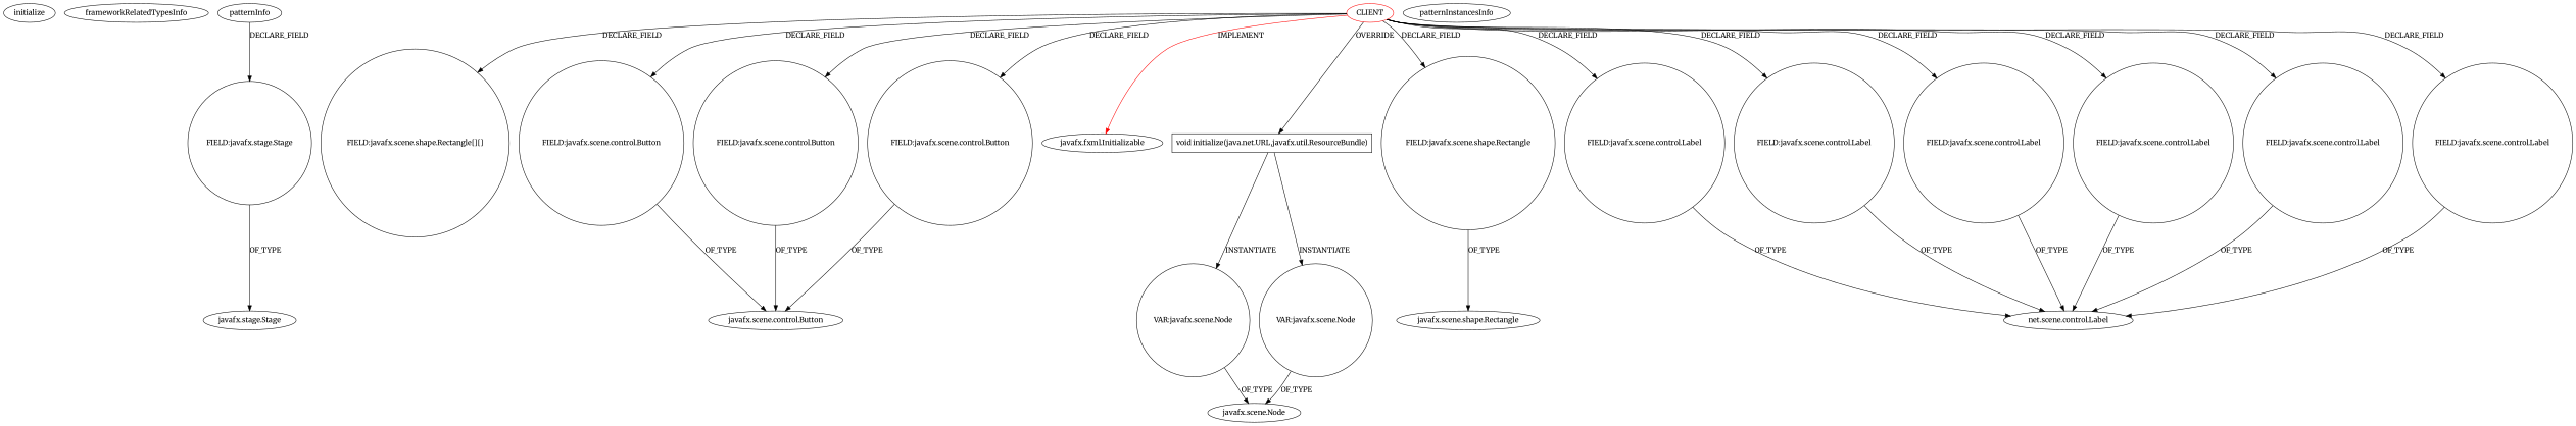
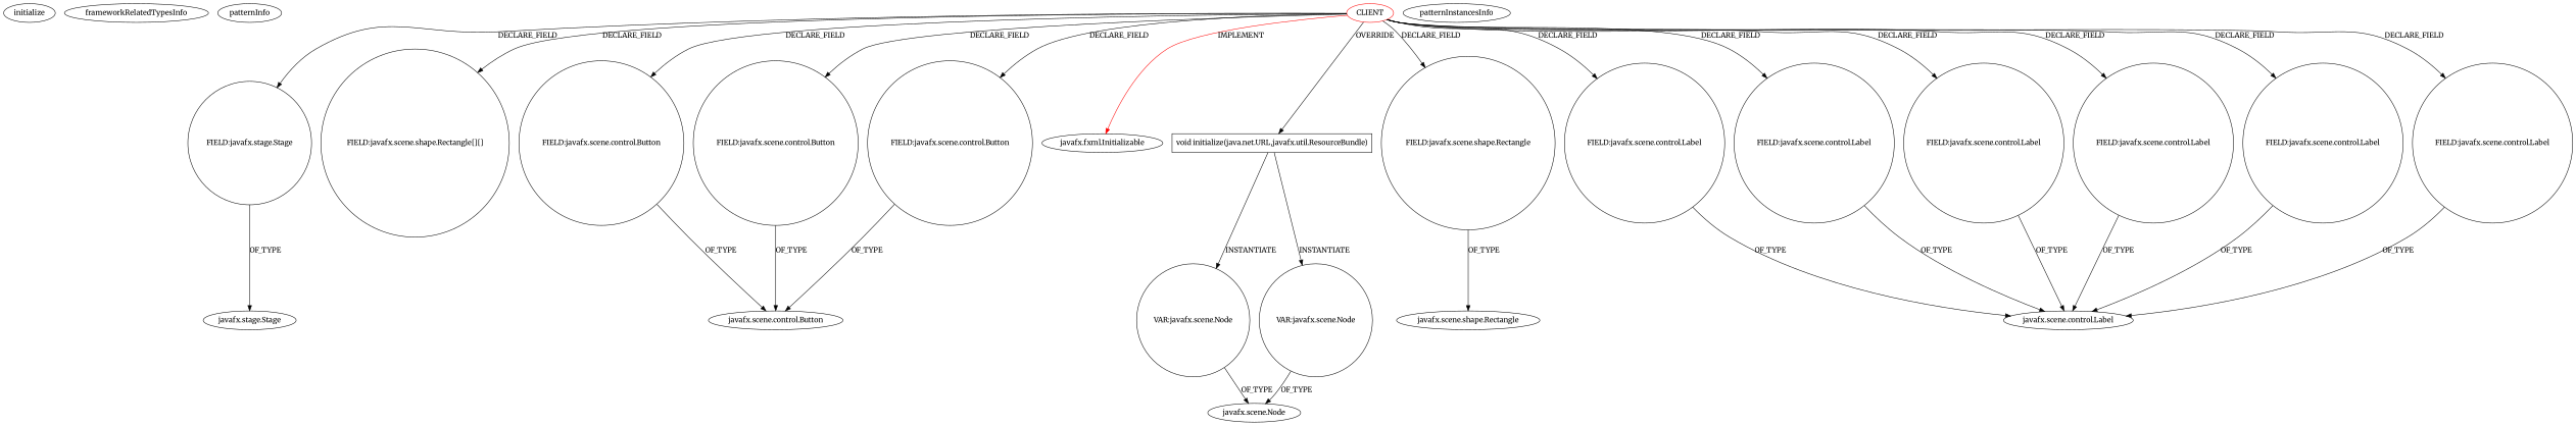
  digraph {
    fontname=Merriweather
    node [fontname=Merriweather isFrameworkType=false shape=circle vertexType=FIELD_DECLARATION]
    edge [fontname=Merriweather]
    n1 [category=pattern graphId=3410 isAnonymous=false label=initialize possibleRelation=false isFrameworkType="" shape="" vertexType=""]
    frameworkRelatedTypesInfo [0="javafx.fxml.Initializable" isFrameworkType="" shape="" vertexType=""]
    patternInfo [frequency=2.0 patternRootClient=0 isFrameworkType="" shape="" vertexType=""]
    patternInstancesInfo [0="RUAN0007-FastestPathSimulator~/RUAN0007-FastestPathSimulator/FastestPathSimulator-master/FastPathSimulator/src/application/FastestPathSimulatorController.java~FastestPathSimulatorController~1116" 1="walker-clint-AIProj3~/walker-clint-AIProj3/AIProj3-master/src/application/GameBoardController.java~GameBoardController~4712" isFrameworkType="" shape="" vertexType=""]
    n5 [label="FIELD:javafx.scene.shape.Rectangle[][]"]
    n6 [color=red label=CLIENT vertexType=ROOT_CLIENT_CLASS_DECLARATION shape=""]
    n7 [label="FIELD:javafx.scene.control.Button"]
    n8 [label="FIELD:javafx.scene.control.Button"]
    n9 [label="FIELD:javafx.scene.control.Button"]
    n10 [label="javafx.fxml.Initializable" vertexType=FRAMEWORK_INTERFACE_TYPE shape=""]
    n11 [label="void initialize(java.net.URL,javafx.util.ResourceBundle)" shape=box vertexType=OVERRIDING_METHOD_DECLARATION]
    n12 [label="FIELD:javafx.stage.Stage"]
    n13 [label="FIELD:javafx.scene.shape.Rectangle"]
    n14 [label="FIELD:javafx.scene.control.Label"]
    n15 [label="FIELD:javafx.scene.control.Label"]
    n16 [label="FIELD:javafx.scene.control.Label"]
    n17 [label="FIELD:javafx.scene.control.Label"]
    n18 [label="FIELD:javafx.scene.control.Label"]
    n19 [label="FIELD:javafx.scene.control.Label"]
    n20 [label="javafx.scene.control.Button" vertexType=FRAMEWORK_CLASS_TYPE shape=""]
    n21 [label="VAR:javafx.scene.Node" vertexType=VARIABLE_EXPRESION]
    n22 [label="VAR:javafx.scene.Node" vertexType=VARIABLE_EXPRESION]
    n23 [label="javafx.stage.Stage" vertexType=FRAMEWORK_CLASS_TYPE shape=""]
    n24 [label="javafx.scene.shape.Rectangle" vertexType=FRAMEWORK_CLASS_TYPE shape=""]
-   n25 [label="net.scene.control.Label" vertexType=FRAMEWORK_CLASS_TYPE shape=""]
+   n25 [label="javafx.scene.control.Label" vertexType=FRAMEWORK_CLASS_TYPE shape=""]
    n26 [label="javafx.scene.Node" vertexType=FRAMEWORK_CLASS_TYPE shape=""]
    n6 -> n5 [label=DECLARE_FIELD]
    n6 -> n7 [label=DECLARE_FIELD]
    n6 -> n8 [label=DECLARE_FIELD]
    n6 -> n9 [label=DECLARE_FIELD]
    n6 -> n10 [color=red label=IMPLEMENT]
    n6 -> n11 [label=OVERRIDE]
-   patternInfo -> n12 [label=DECLARE_FIELD]
+   n6 -> n12 [label=DECLARE_FIELD]
    n6 -> n13 [label=DECLARE_FIELD]
    n6 -> n14 [label=DECLARE_FIELD]
    n6 -> n15 [label=DECLARE_FIELD]
    n6 -> n16 [label=DECLARE_FIELD]
    n6 -> n17 [label=DECLARE_FIELD]
    n6 -> n18 [label=DECLARE_FIELD]
    n6 -> n19 [label=DECLARE_FIELD]
    n7 -> n20 [label=OF_TYPE]
    n8 -> n20 [label=OF_TYPE]
    n9 -> n20 [label=OF_TYPE]
    n11 -> n21 [label=INSTANTIATE]
    n11 -> n22 [label=INSTANTIATE]
    n12 -> n23 [label=OF_TYPE]
    n13 -> n24 [label=OF_TYPE]
    n14 -> n25 [label=OF_TYPE]
    n15 -> n25 [label=OF_TYPE]
    n16 -> n25 [label=OF_TYPE]
    n17 -> n25 [label=OF_TYPE]
    n18 -> n25 [label=OF_TYPE]
    n19 -> n25 [label=OF_TYPE]
    n21 -> n26 [label=OF_TYPE]
    n22 -> n26 [label=OF_TYPE]
  }
